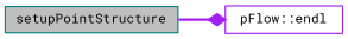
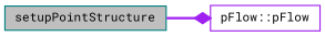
  digraph {
    rankdir=LR
    fontname="Roboto Mono"
    node [fontname="Roboto Mono" fontsize=10 shape=record style=filled]
    n1 [color=teal fillcolor=grey75 fontcolor=black height=0.2 label=setupPointStructure width=0.4]
-   n2 [color=purple fillcolor=white height=0.2 label="pFlow::endl" width=0.4]
+   n2 [color=purple fillcolor=white height=0.2 label="pFlow::pFlow" width=0.4]
    n1 -> n2 [color=purple fontname="Roboto Mono" fontsize=10 labelfontname=Helvetica labelfontsize=10 style=bold arrowhead=diamond]
  }
